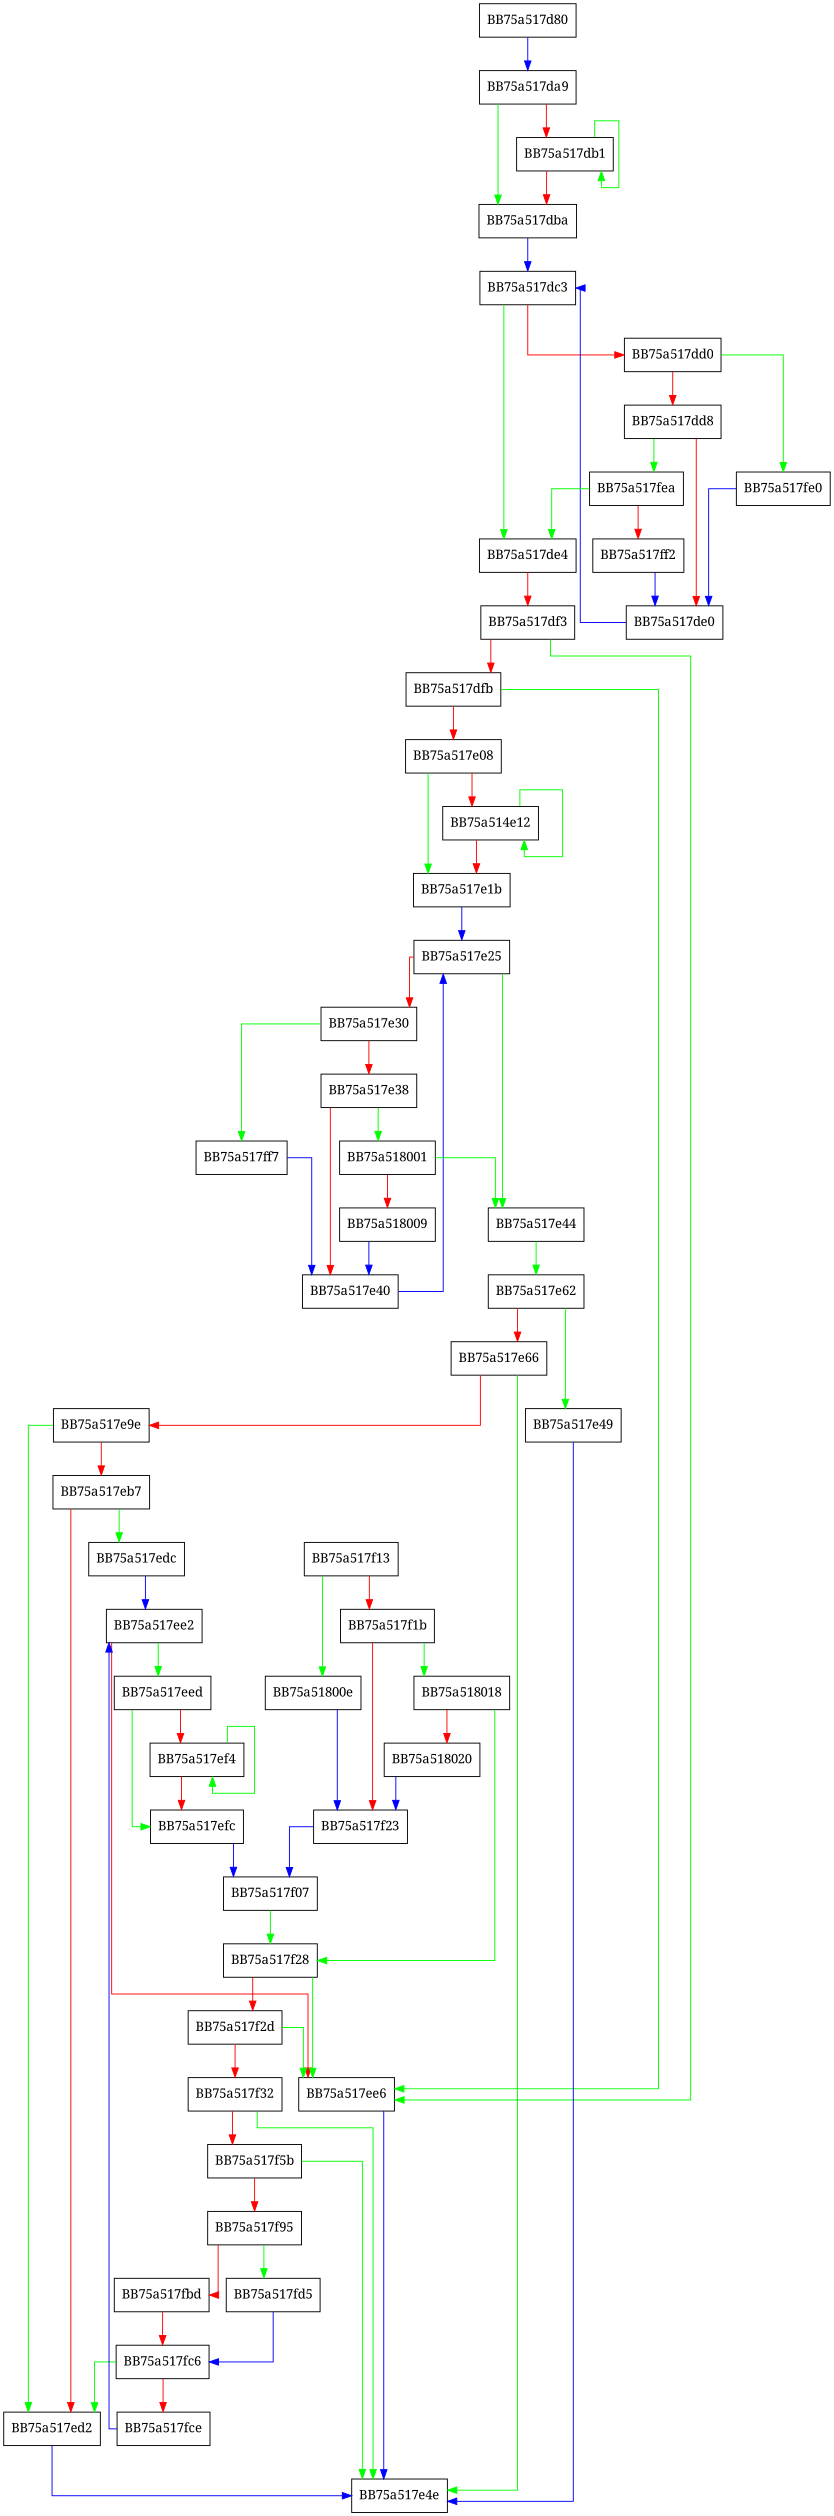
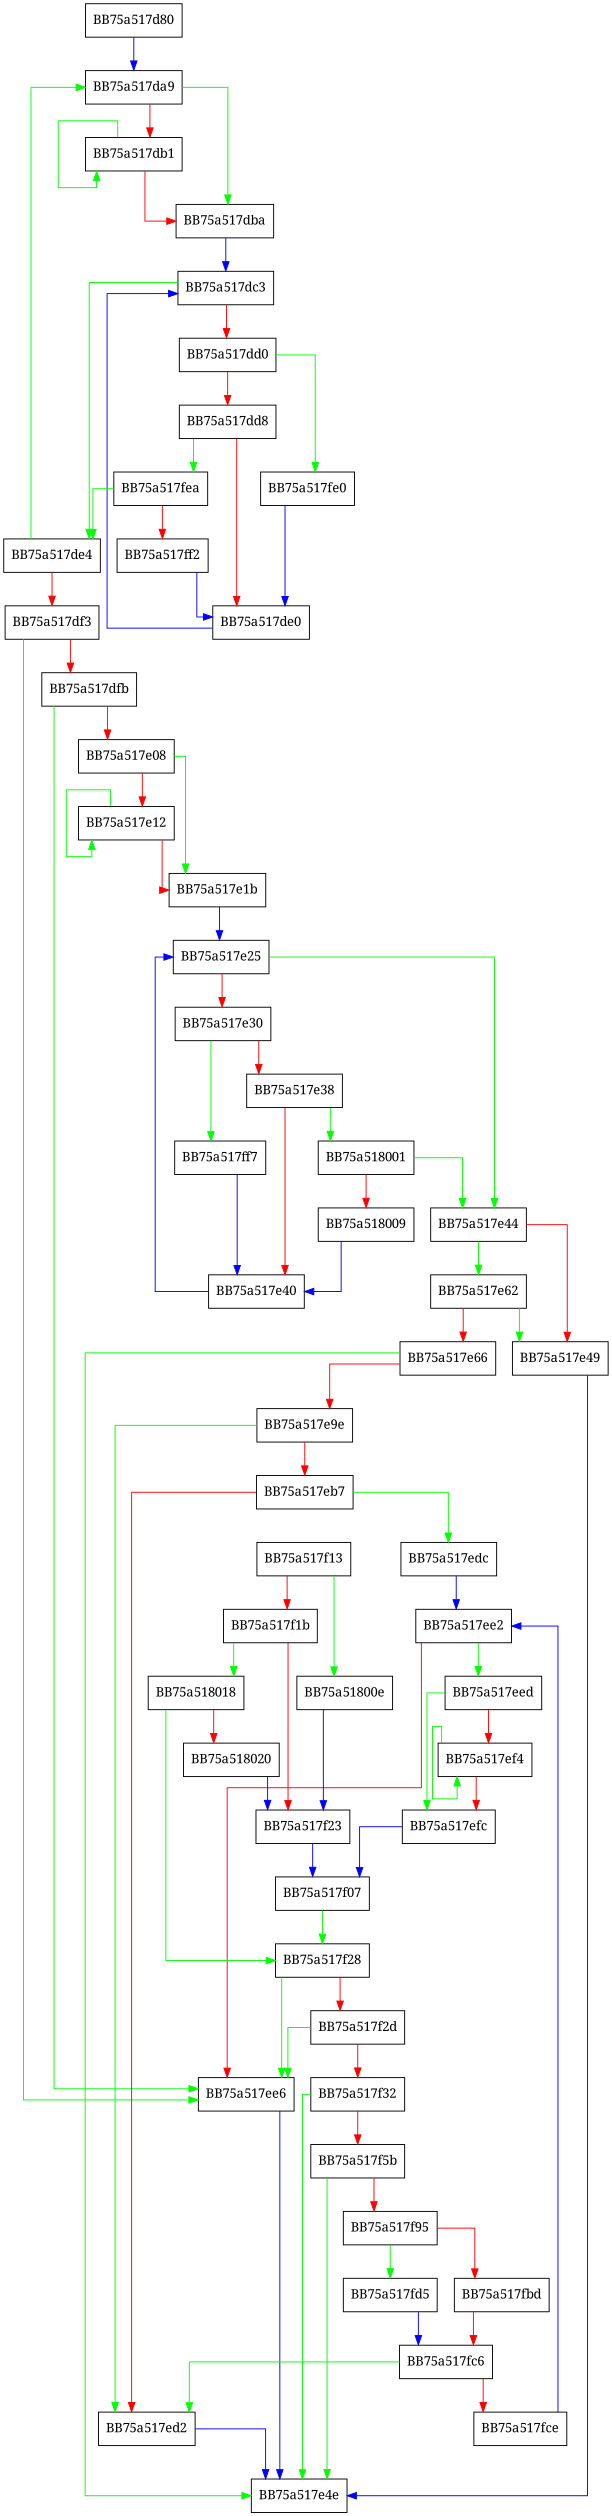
  digraph {
    fontname="Noto Serif"
    splines=ortho
    node [fontname="Noto Serif" shape=box]
    edge [color=green fontname="Noto Serif"]
    BB75a517d80
    BB75a517da9
    BB75a517dba
    BB75a517db1
    BB75a517dc3
    BB75a517de4
    BB75a517dd0
    BB75a517df3
    BB75a517fe0
    BB75a517dd8
    BB75a517ee6
    BB75a517dfb
    BB75a517de0
    BB75a517fea
    BB75a517ff2
    BB75a517e4e
    BB75a517e08
    BB75a517e1b
-   BB75a517e12 [label=BB75a514e12]
+   BB75a517e12
    BB75a517e25
    BB75a517e44
    BB75a517e30
    BB75a517e62
    BB75a517e49
    BB75a517ff7
    BB75a517e38
    BB75a517e66
    BB75a517e40
    BB75a518001
    BB75a518009
    BB75a517e9e
    BB75a517ed2
    BB75a517eb7
    BB75a517edc
    BB75a517ee2
    BB75a517eed
    BB75a517efc
    BB75a517ef4
    BB75a517f07
    BB75a517f28
    BB75a517f2d
    BB75a517f13
    BB75a51800e
    BB75a517f1b
    BB75a517f32
    BB75a517f23
    BB75a518018
    BB75a518020
    BB75a517f5b
    BB75a517f95
    BB75a517fd5
    BB75a517fbd
    BB75a517fc6
    BB75a517fce
    BB75a517d80 -> BB75a517da9 [color=blue]
    BB75a517da9 -> BB75a517dba
    BB75a517da9 -> BB75a517db1 [color=red]
    BB75a517dba -> BB75a517dc3 [color=blue]
    BB75a517db1 -> BB75a517dba [color=red]
    BB75a517db1 -> BB75a517db1
    BB75a517dc3 -> BB75a517de4
    BB75a517dc3 -> BB75a517dd0 [color=red]
+   BB75a517de4 -> BB75a517da9
    BB75a517de4 -> BB75a517df3 [color=red]
    BB75a517dd0 -> BB75a517fe0
    BB75a517dd0 -> BB75a517dd8 [color=red]
    BB75a517df3 -> BB75a517ee6
    BB75a517df3 -> BB75a517dfb [color=red]
    BB75a517fe0 -> BB75a517de0 [color=blue]
    BB75a517dd8 -> BB75a517de0 [color=red]
    BB75a517dd8 -> BB75a517fea
    BB75a517ee6 -> BB75a517e4e [color=blue]
    BB75a517dfb -> BB75a517ee6
    BB75a517dfb -> BB75a517e08 [color=red]
    BB75a517de0 -> BB75a517dc3 [color=blue]
    BB75a517fea -> BB75a517de4
    BB75a517fea -> BB75a517ff2 [color=red]
    BB75a517ff2 -> BB75a517de0 [color=blue]
    BB75a517e08 -> BB75a517e1b
    BB75a517e08 -> BB75a517e12 [color=red]
    BB75a517e1b -> BB75a517e25 [color=blue]
    BB75a517e12 -> BB75a517e1b [color=red]
    BB75a517e12 -> BB75a517e12
    BB75a517e25 -> BB75a517e44
    BB75a517e25 -> BB75a517e30 [color=red]
    BB75a517e44 -> BB75a517e62
+   BB75a517e44 -> BB75a517e49 [color=red]
    BB75a517e30 -> BB75a517ff7
    BB75a517e30 -> BB75a517e38 [color=red]
    BB75a517e62 -> BB75a517e49
    BB75a517e62 -> BB75a517e66 [color=red]
    BB75a517e49 -> BB75a517e4e [color=blue]
    BB75a517ff7 -> BB75a517e40 [color=blue]
    BB75a517e38 -> BB75a517e40 [color=red]
    BB75a517e38 -> BB75a518001
    BB75a517e66 -> BB75a517e4e
    BB75a517e66 -> BB75a517e9e [color=red]
    BB75a517e40 -> BB75a517e25 [color=blue]
    BB75a518001 -> BB75a517e44
    BB75a518001 -> BB75a518009 [color=red]
    BB75a518009 -> BB75a517e40 [color=blue]
    BB75a517e9e -> BB75a517ed2
    BB75a517e9e -> BB75a517eb7 [color=red]
    BB75a517ed2 -> BB75a517e4e [color=blue]
    BB75a517eb7 -> BB75a517ed2 [color=red]
    BB75a517eb7 -> BB75a517edc
    BB75a517edc -> BB75a517ee2 [color=blue]
    BB75a517ee2 -> BB75a517ee6 [color=red]
    BB75a517ee2 -> BB75a517eed
    BB75a517eed -> BB75a517efc
    BB75a517eed -> BB75a517ef4 [color=red]
    BB75a517efc -> BB75a517f07 [color=blue]
    BB75a517ef4 -> BB75a517efc [color=red]
    BB75a517ef4 -> BB75a517ef4
    BB75a517f07 -> BB75a517f28
    BB75a517f28 -> BB75a517ee6
    BB75a517f28 -> BB75a517f2d [color=red]
    BB75a517f2d -> BB75a517ee6
    BB75a517f2d -> BB75a517f32 [color=red]
    BB75a517f13 -> BB75a51800e
    BB75a517f13 -> BB75a517f1b [color=red]
    BB75a51800e -> BB75a517f23 [color=blue]
    BB75a517f1b -> BB75a517f23 [color=red]
    BB75a517f1b -> BB75a518018
    BB75a517f32 -> BB75a517e4e
    BB75a517f32 -> BB75a517f5b [color=red]
    BB75a517f23 -> BB75a517f07 [color=blue]
    BB75a518018 -> BB75a517f28
    BB75a518018 -> BB75a518020 [color=red]
    BB75a518020 -> BB75a517f23 [color=blue]
    BB75a517f5b -> BB75a517e4e
    BB75a517f5b -> BB75a517f95 [color=red]
    BB75a517f95 -> BB75a517fd5
    BB75a517f95 -> BB75a517fbd [color=red]
    BB75a517fd5 -> BB75a517fc6 [color=blue]
    BB75a517fbd -> BB75a517fc6 [color=red]
    BB75a517fc6 -> BB75a517ed2
    BB75a517fc6 -> BB75a517fce [color=red]
    BB75a517fce -> BB75a517ee2 [color=blue]
  }
